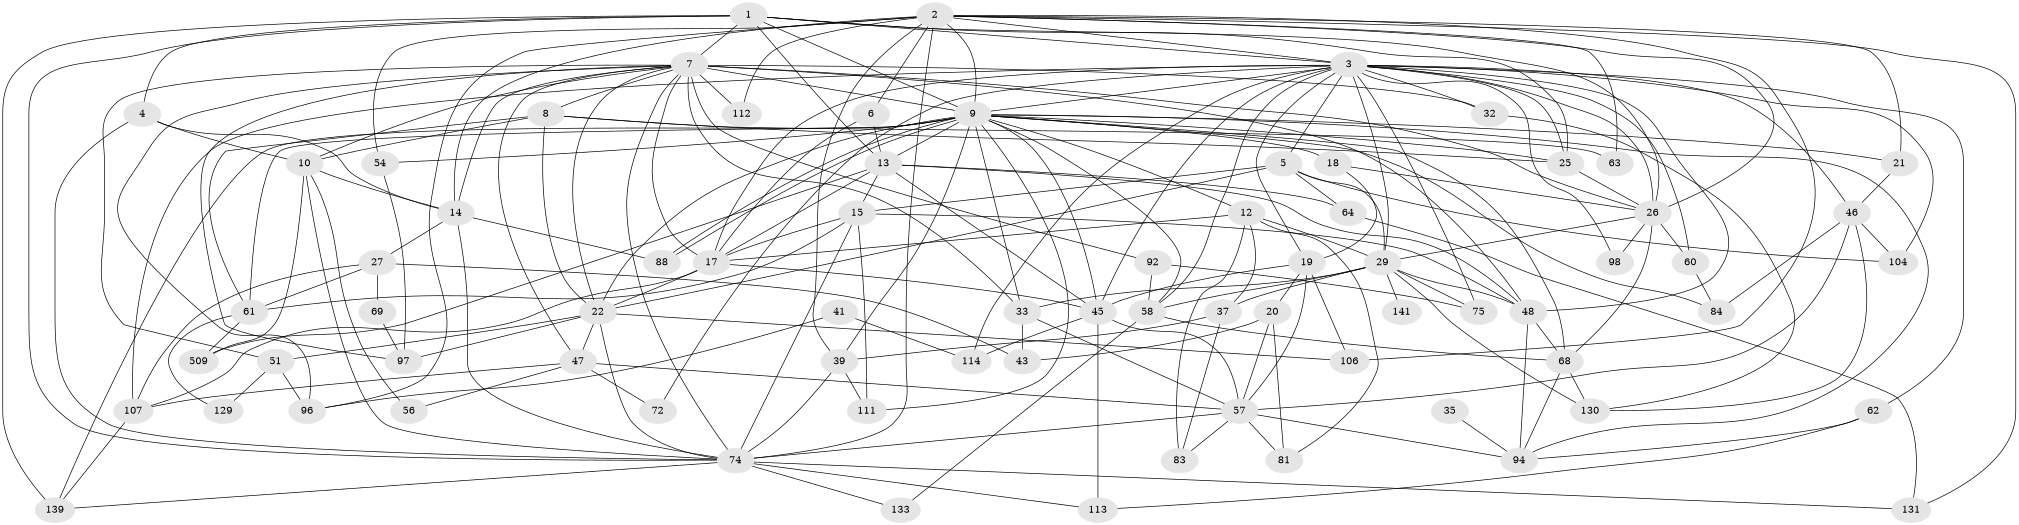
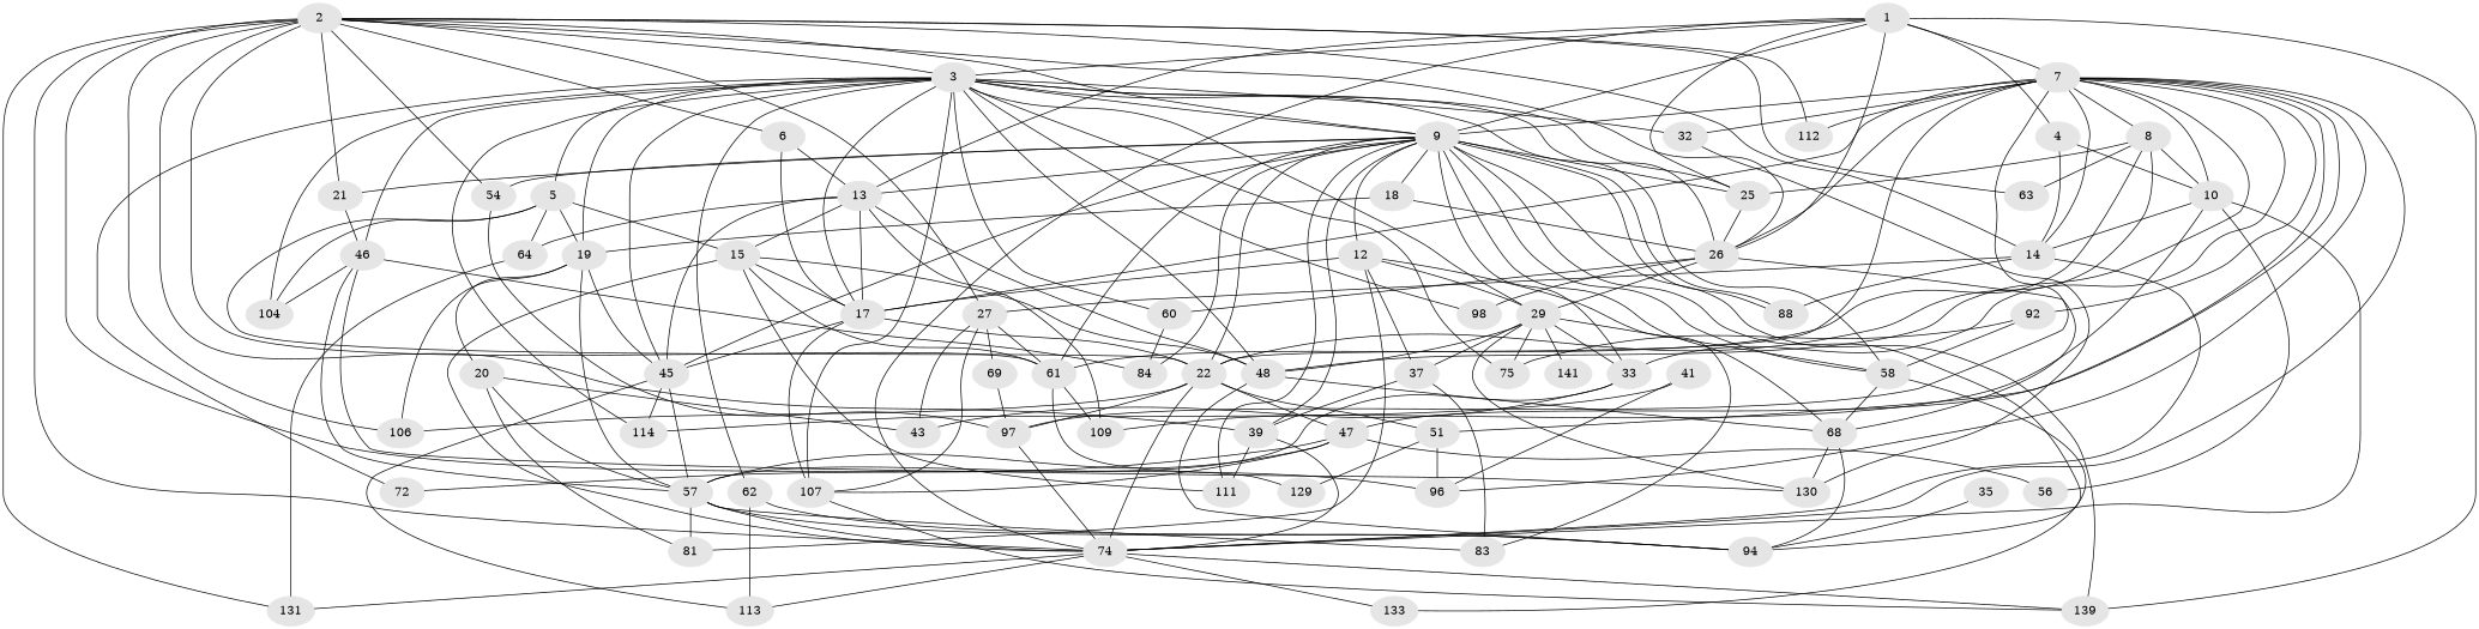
  graph {
    node [color=gray90 style=filled]
    1 [super="+34+125"]
    3 [super="+92+79+73"]
    4 [super="+89"]
    7 [super="+55+42"]
    9 [super="+50+105+36+119+11"]
    13 [super="+24+80"]
    25 [super="+137"]
    26 [super="+93"]
    74 [super="+145+87"]
    139
    5 [super="+110"]
    17 [super="+49+67"]
    19 [super="+44+65"]
    29 [super="+91+140"]
    32
    45 [super="+100"]
    46 [super="+77"]
    48 [super="+123"]
    58 [super="+134+116"]
    60 [super="+82"]
    62
    72
    75
    98
    104
    107 [super="+143+136"]
    114
    14 [super="+23"]
    10 [super="+118"]
    96
    112
    22 [super="+78"]
    8 [super="+70+108"]
    33 [super="+138"]
    47 [super="+90"]
    51
    n37 [label=92]
    97
    21
    39
    54
    61 [super="+66"]
    12 [super="+38+31"]
    18
    68 [super="+117"]
    84
    88
    94 [super="+103"]
    111
    15 [super="+30+132"]
    64
-   109 [label=509]
+   109
    131
    113
    133
    2 [super="+28+16+53"]
    6
    27
    63
    106
    43
    69
    35
    129
    20
    57 [super="+121"]
    37
    130
    141
    56
    81
    83
    41
    1 -- 3
    1 -- 4
    1 -- 7 [weight=2]
    1 -- 9
    1 -- 13
    1 -- 25
    1 -- 26
    1 -- 74
    1 -- 139
    3 -- 9
    3 -- 25
    3 -- 26 [weight=2]
    3 -- 5
    3 -- 17
    3 -- 19 [weight=2]
    3 -- 29
    3 -- 32
    3 -- 45
    3 -- 46
    3 -- 48
    3 -- 58
    3 -- 60
    3 -- 62
    3 -- 72
    3 -- 75
    3 -- 98
    3 -- 104
    3 -- 107
    3 -- 114
-   4 -- 74
+   97 -- 74
    4 -- 14
    4 -- 10
    7 -- 9 [weight=4]
    7 -- 26
    7 -- 74
    7 -- 17
    7 -- 32
    7 -- 48
    7 -- 14
    7 -- 10
    7 -- 96
    7 -- 112
    7 -- 22
    7 -- 8
    7 -- 33
    7 -- 47
    7 -- 51
    7 -- n37
    7 -- 97
    9 -- 13
    9 -- 25
    9 -- 139
    9 -- 45
    9 -- 58
    9 -- 22
    9 -- 33
    9 -- 21
    9 -- 39
    9 -- 54
    9 -- 61
    9 -- 12
    9 -- 18
    9 -- 68
    9 -- 84
    9 -- 88 [weight=2]
    9 -- 88
    9 -- 94
    9 -- 111
    13 -- 17
    13 -- 45
    13 -- 48
    13 -- 15
    13 -- 64
    13 -- 109
    25 -- 26
    26 -- 29
    26 -- 60
    26 -- 98
    26 -- 68
    74 -- 139
    74 -- 131
    74 -- 113
    74 -- 133
-   5 -- 29
+   5 -- 19
    5 -- 104
    5 -- 22
    5 -- 15 [weight=2]
    5 -- 64
    17 -- 45
    17 -- 107
    17 -- 22
    19 -- 45
    19 -- 106
    19 -- 20
    19 -- 57
    29 -- 48
    29 -- 58
    29 -- 75
    29 -- 33
    29 -- 37
    29 -- 130
    29 -- 141
    32 -- 130
    45 -- 114
    45 -- 113
    45 -- 57
    46 -- 104
    46 -- 84
    46 -- 57
    46 -- 130
    48 -- 68
    48 -- 94
    58 -- 68
    58 -- 133
    60 -- 84
    62 -- 94
    62 -- 113
    107 -- 139
    14 -- 74
    14 -- 88
    14 -- 27
    10 -- 74
    10 -- 14
    10 -- 109
    10 -- 56
    22 -- 74
    22 -- 47
    22 -- 51
    22 -- 97
    22 -- 106 [weight=2]
    8 -- 25
    8 -- 10
    8 -- 22
    8 -- 61
    8 -- 63
    33 -- 43
    33 -- 57
    47 -- 72
    47 -- 107
    47 -- 57
    47 -- 56
    51 -- 96
    51 -- 129
    n37 -- 58
    n37 -- 75
    21 -- 46
    39 -- 74
    39 -- 111
    54 -- 97
    61 -- 109
    61 -- 129
    12 -- 17
    12 -- 29
    12 -- 37
    12 -- 81
    12 -- 83
    18 -- 26
    18 -- 19
    68 -- 94
    68 -- 130
    15 -- 74
    15 -- 17
    15 -- 48
    15 -- 61
    15 -- 111
    64 -- 131
    2 -- 3
    2 -- 9
    2 -- 26
    2 -- 74
    2 -- 14
    2 -- 96 [weight=2]
    2 -- 112
    2 -- 21
    2 -- 39
    2 -- 54
+   2 -- 61 [weight=2]
    2 -- 131
    2 -- 6
+   2 -- 27
    2 -- 63
    2 -- 106
    6 -- 13
    6 -- 17
    27 -- 107
    27 -- 61
    27 -- 43
    27 -- 69
    69 -- 97
    35 -- 94
    20 -- 43
    20 -- 57
    20 -- 81
    57 -- 74
    57 -- 94
    57 -- 81
    57 -- 83
    37 -- 39
    37 -- 83
    41 -- 114
    41 -- 96
  }
